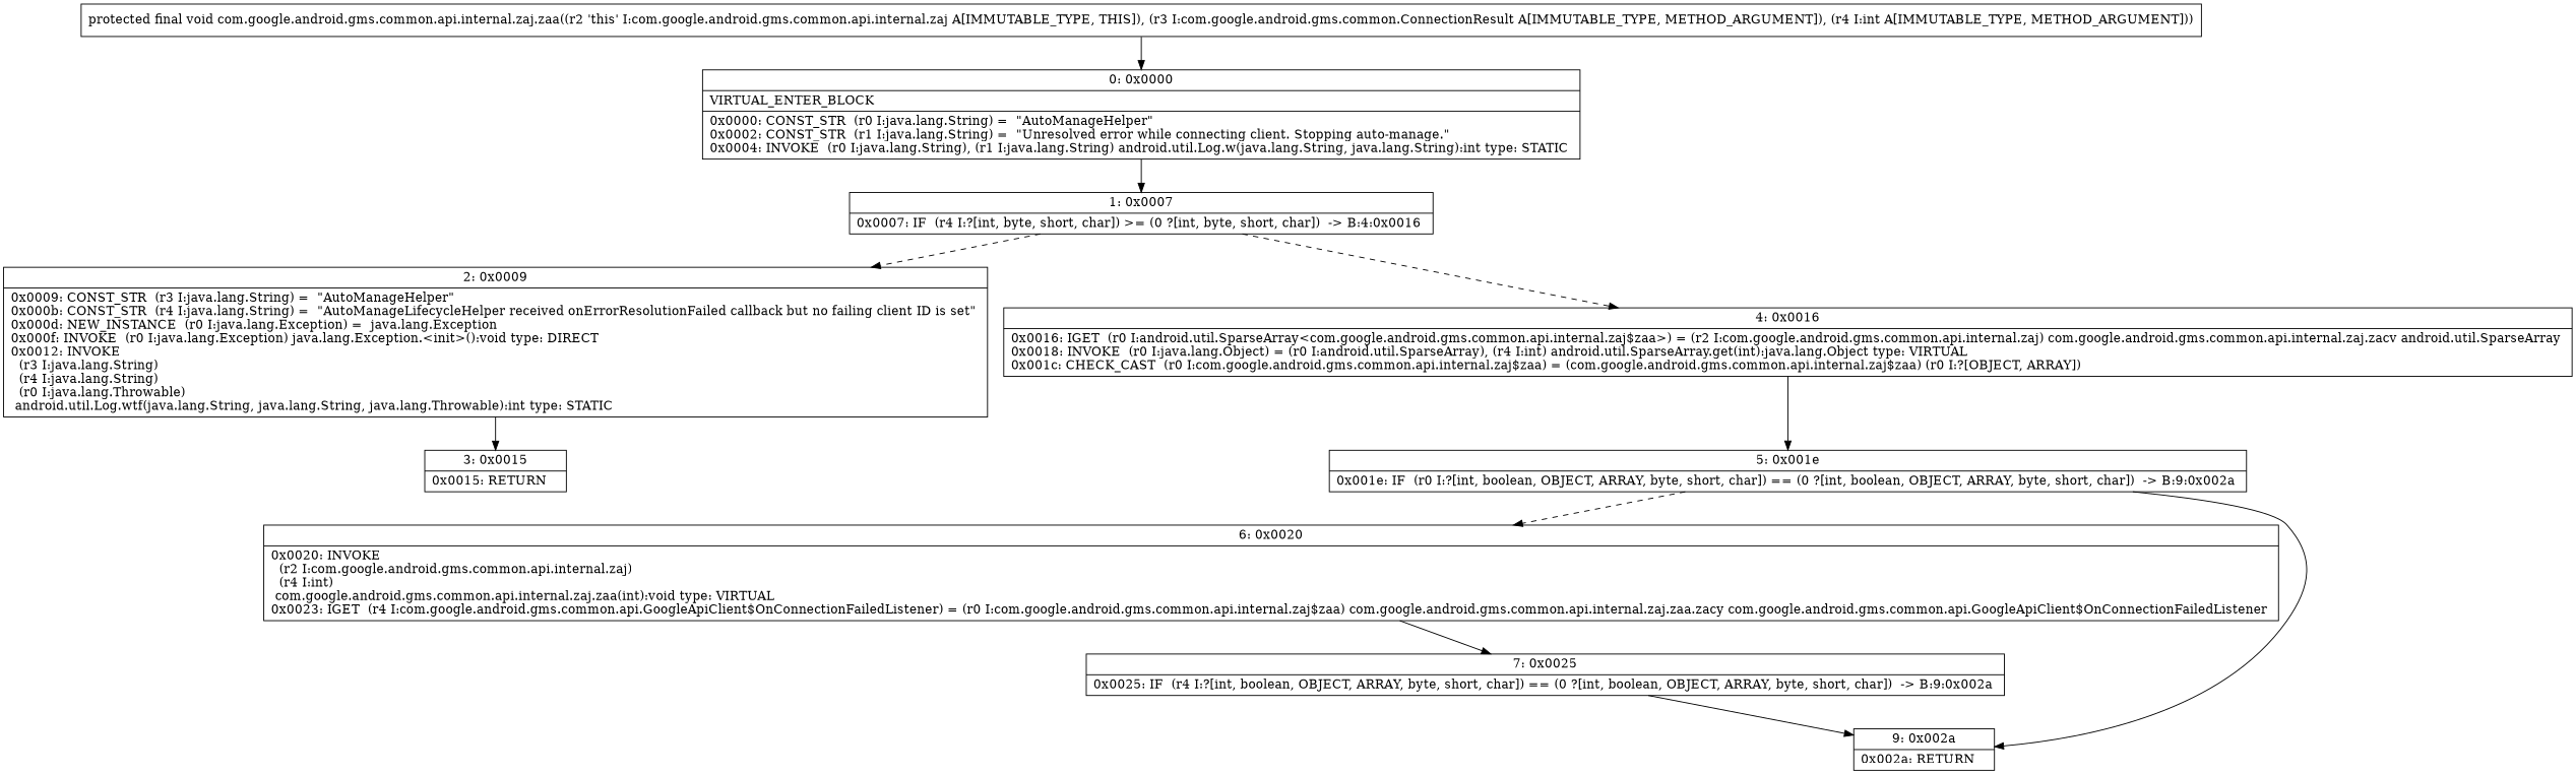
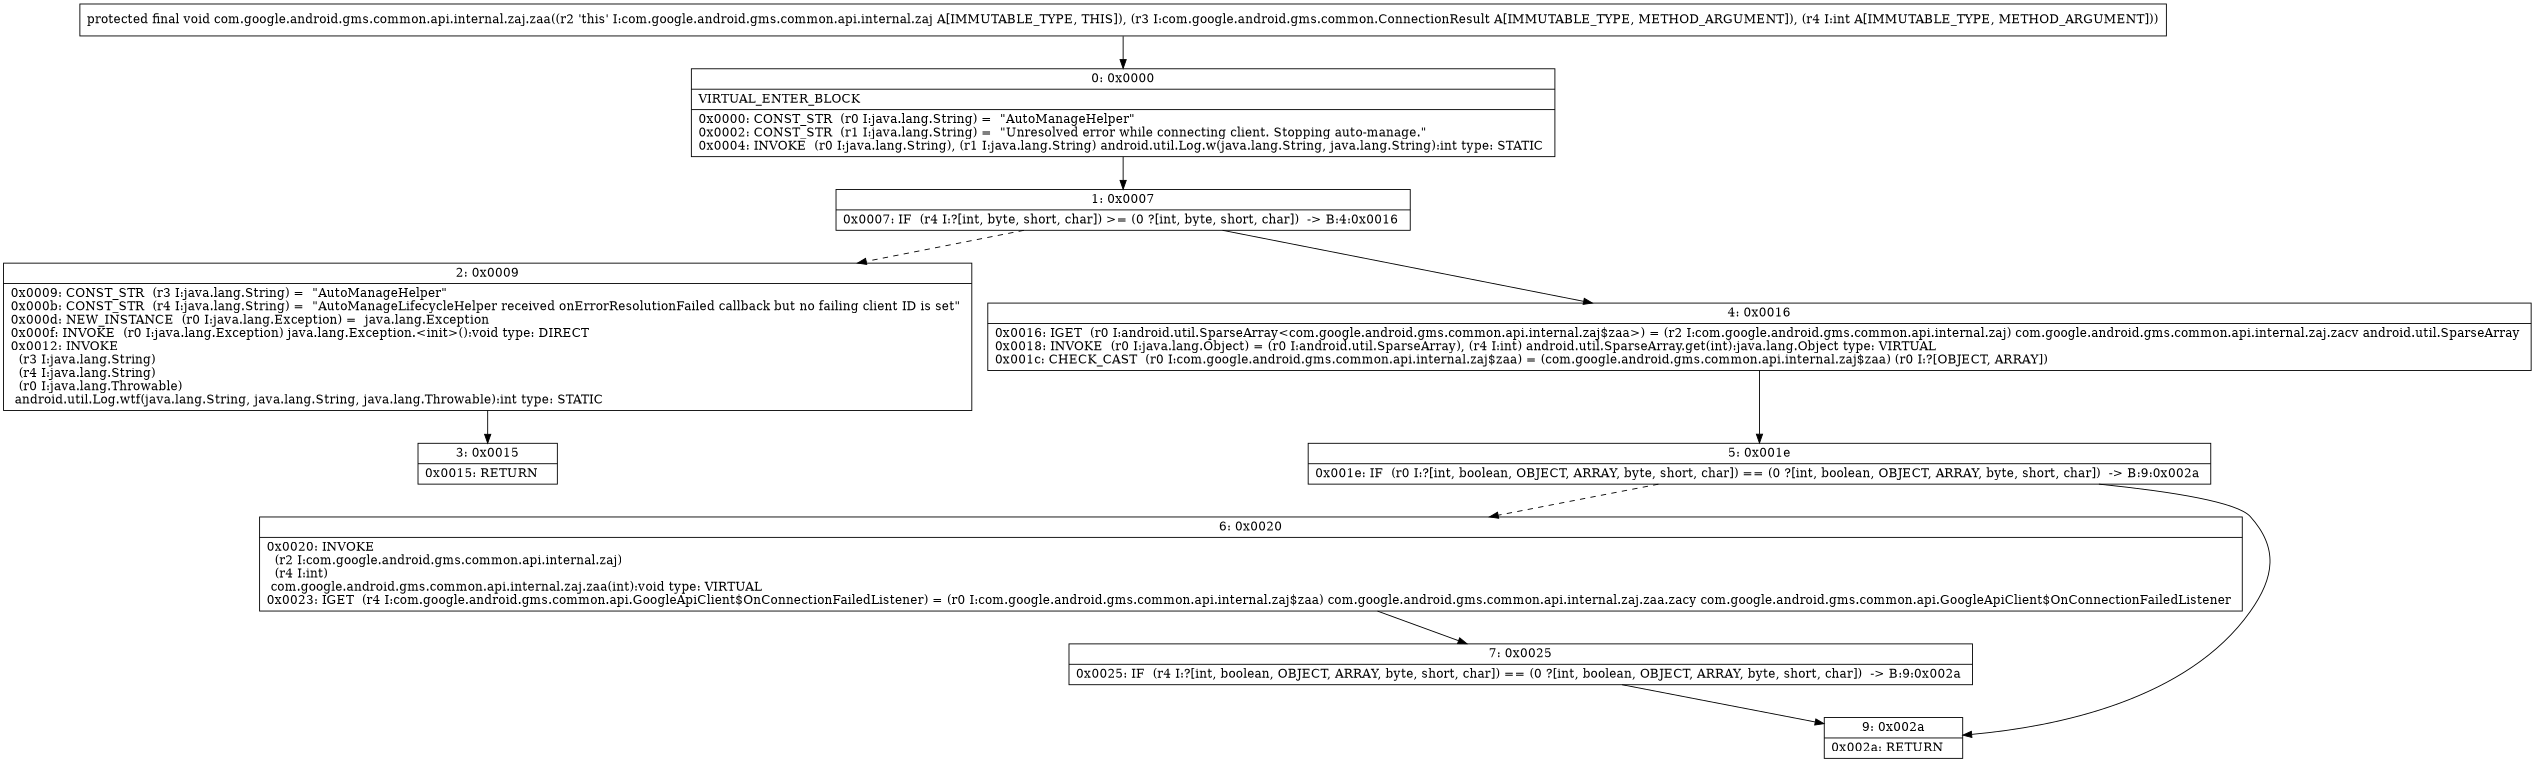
  digraph {
    node [shape=record]
    n1 [label="{0\:\ 0x0000|VIRTUAL_ENTER_BLOCK\l|0x0000: CONST_STR  (r0 I:java.lang.String) =  \"AutoManageHelper\" \l0x0002: CONST_STR  (r1 I:java.lang.String) =  \"Unresolved error while connecting client. Stopping auto\-manage.\" \l0x0004: INVOKE  (r0 I:java.lang.String), (r1 I:java.lang.String) android.util.Log.w(java.lang.String, java.lang.String):int type: STATIC \l}"]
    n2 [label="{1\:\ 0x0007|0x0007: IF  (r4 I:?[int, byte, short, char]) \>= (0 ?[int, byte, short, char])  \-\> B:4:0x0016 \l}"]
    n3 [label="{2\:\ 0x0009|0x0009: CONST_STR  (r3 I:java.lang.String) =  \"AutoManageHelper\" \l0x000b: CONST_STR  (r4 I:java.lang.String) =  \"AutoManageLifecycleHelper received onErrorResolutionFailed callback but no failing client ID is set\" \l0x000d: NEW_INSTANCE  (r0 I:java.lang.Exception) =  java.lang.Exception \l0x000f: INVOKE  (r0 I:java.lang.Exception) java.lang.Exception.\<init\>():void type: DIRECT \l0x0012: INVOKE  \l  (r3 I:java.lang.String)\l  (r4 I:java.lang.String)\l  (r0 I:java.lang.Throwable)\l android.util.Log.wtf(java.lang.String, java.lang.String, java.lang.Throwable):int type: STATIC \l}"]
    n4 [label="{4\:\ 0x0016|0x0016: IGET  (r0 I:android.util.SparseArray\<com.google.android.gms.common.api.internal.zaj$zaa\>) = (r2 I:com.google.android.gms.common.api.internal.zaj) com.google.android.gms.common.api.internal.zaj.zacv android.util.SparseArray \l0x0018: INVOKE  (r0 I:java.lang.Object) = (r0 I:android.util.SparseArray), (r4 I:int) android.util.SparseArray.get(int):java.lang.Object type: VIRTUAL \l0x001c: CHECK_CAST  (r0 I:com.google.android.gms.common.api.internal.zaj$zaa) = (com.google.android.gms.common.api.internal.zaj$zaa) (r0 I:?[OBJECT, ARRAY]) \l}"]
    n5 [label="{3\:\ 0x0015|0x0015: RETURN   \l}"]
    n6 [label="{5\:\ 0x001e|0x001e: IF  (r0 I:?[int, boolean, OBJECT, ARRAY, byte, short, char]) == (0 ?[int, boolean, OBJECT, ARRAY, byte, short, char])  \-\> B:9:0x002a \l}"]
    n7 [label="{6\:\ 0x0020|0x0020: INVOKE  \l  (r2 I:com.google.android.gms.common.api.internal.zaj)\l  (r4 I:int)\l com.google.android.gms.common.api.internal.zaj.zaa(int):void type: VIRTUAL \l0x0023: IGET  (r4 I:com.google.android.gms.common.api.GoogleApiClient$OnConnectionFailedListener) = (r0 I:com.google.android.gms.common.api.internal.zaj$zaa) com.google.android.gms.common.api.internal.zaj.zaa.zacy com.google.android.gms.common.api.GoogleApiClient$OnConnectionFailedListener \l}"]
    n8 [label="{9\:\ 0x002a|0x002a: RETURN   \l}"]
    n9 [label="{7\:\ 0x0025|0x0025: IF  (r4 I:?[int, boolean, OBJECT, ARRAY, byte, short, char]) == (0 ?[int, boolean, OBJECT, ARRAY, byte, short, char])  \-\> B:9:0x002a \l}"]
    n10 [label="{protected final void com.google.android.gms.common.api.internal.zaj.zaa((r2 'this' I:com.google.android.gms.common.api.internal.zaj A[IMMUTABLE_TYPE, THIS]), (r3 I:com.google.android.gms.common.ConnectionResult A[IMMUTABLE_TYPE, METHOD_ARGUMENT]), (r4 I:int A[IMMUTABLE_TYPE, METHOD_ARGUMENT])) }"]
    n1 -> n2
    n2 -> n3 [style=dashed]
-   n2 -> n4 [style=dashed]
+   n2 -> n4
    n3 -> n5
    n4 -> n6
    n6 -> n7 [style=dashed]
    n6 -> n8
    n7 -> n9
    n9 -> n8
    n10 -> n1
  }
